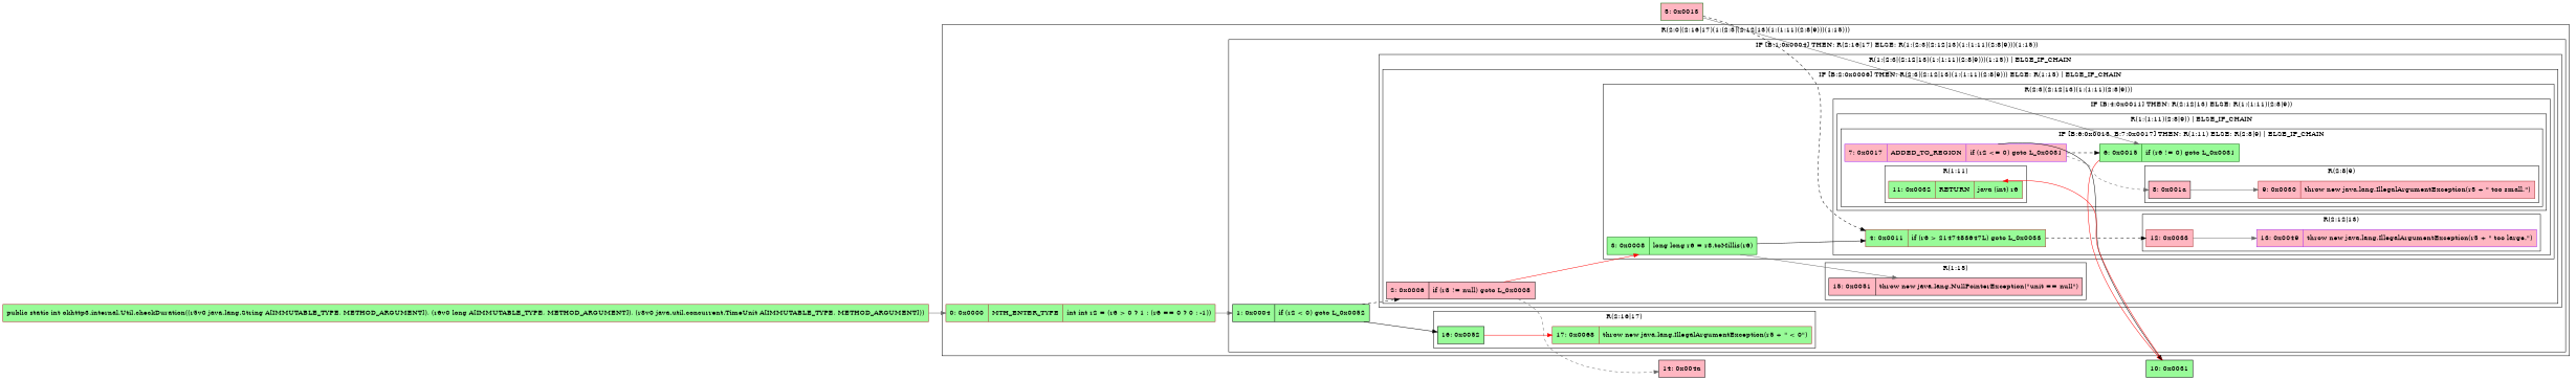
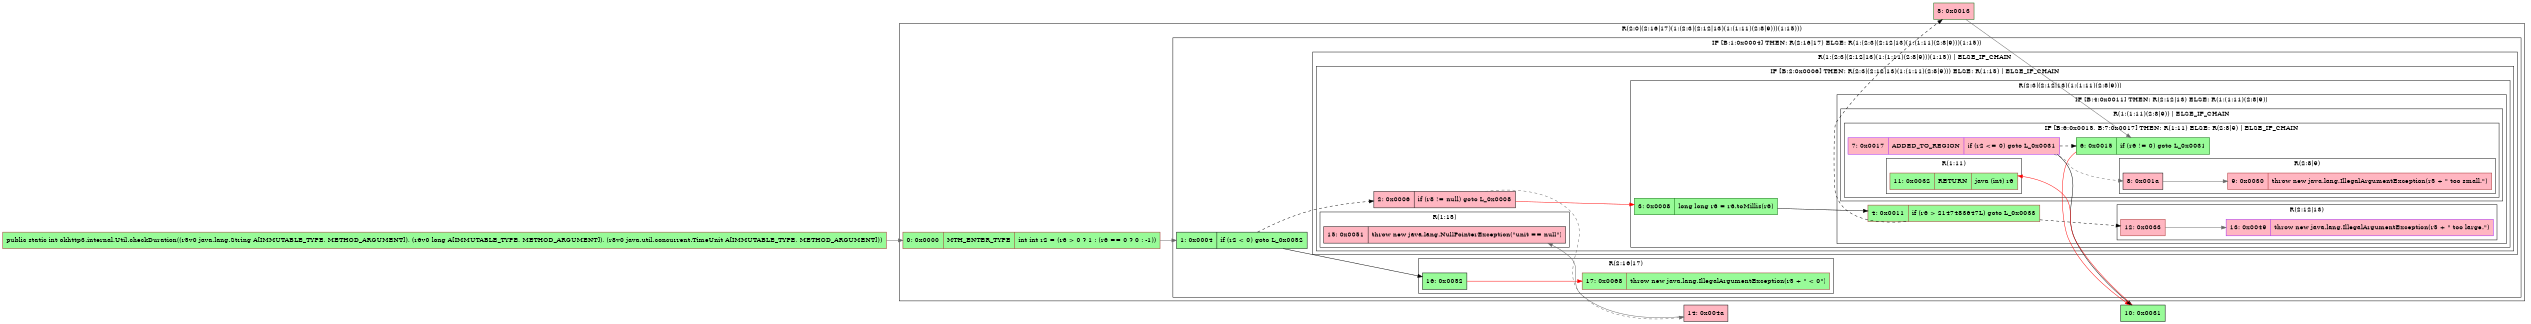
  digraph {
    rankdir=LR
    node [color=black fillcolor=palegreen shape=record style=filled]
    edge [color=gray40]
    n1 [label="{16\:\ 0x0052}"]
    n2 [color=brown label="{17\:\ 0x0068|throw new java.lang.IllegalArgumentException(r5 + \" \< 0\")\l}"]
    n3 [color=brown fillcolor=lightpink label="{12\:\ 0x0033}"]
    n4 [color=purple fillcolor=lightpink label="{13\:\ 0x0049|throw new java.lang.IllegalArgumentException(r5 + \" too large.\")\l}"]
    n5 [color=brown label="{11\:\ 0x0032|RETURN\l|java (int) r6\l}"]
    n6 [fillcolor=lightpink label="{8\:\ 0x001a}"]
    n7 [color=brown fillcolor=lightpink label="{9\:\ 0x0030|throw new java.lang.IllegalArgumentException(r5 + \" too small.\")\l}"]
    n8 [color=darkgreen label="{6\:\ 0x0015|if (r6 != 0) goto L_0x0031\l}"]
    n9 [color=purple fillcolor=lightpink label="{7\:\ 0x0017|ADDED_TO_REGION\l|if (r2 \<= 0) goto L_0x0031\l}"]
    n10 [color=brown label="{4\:\ 0x0011|if (r6 \> 2147483647L) goto L_0x0033\l}"]
-   n11 [color=darkgreen label="{3\:\ 0x0008|long long r6 = r8.toMillis(r6)\l}"]
+   n11 [color=darkgreen label="{3\:\ 0x0008|long long r6 = r6.toMillis(r6)\l}"]
    n12 [fillcolor=lightpink label="{15\:\ 0x0051|throw new java.lang.NullPointerException(\"unit == null\")\l}"]
    n13 [fillcolor=lightpink label="{2\:\ 0x0006|if (r8 != null) goto L_0x0008\l}"]
    n14 [label="{1\:\ 0x0004|if (r2 \< 0) goto L_0x0052\l}"]
    n15 [color=brown label="{0\:\ 0x0000|MTH_ENTER_TYPE\l|int int r2 = (r6 \> 0 ? 1 : (r6 == 0 ? 0 : \-1))\l}"]
    n16 [label="{10\:\ 0x0031}"]
    n17 [color=darkgreen fillcolor=lightpink label="{5\:\ 0x0013}"]
    n18 [fillcolor=lightpink label="{14\:\ 0x004a}"]
    n19 [color=brown label="{public static int okhttp3.internal.Util.checkDuration((r5v0 java.lang.String A[IMMUTABLE_TYPE, METHOD_ARGUMENT]), (r6v0 long A[IMMUTABLE_TYPE, METHOD_ARGUMENT]), (r8v0 java.util.concurrent.TimeUnit A[IMMUTABLE_TYPE, METHOD_ARGUMENT])) }"]
    subgraph cluster_1 {
      label="R(2:0|(2:16|17)(1:(2:3|(2:12|13)(1:(1:11)(2:8|9)))(1:15)))"
      n15
      subgraph cluster_2 {
        label="IF [B:1:0x0004] THEN: R(2:16|17) ELSE: R(1:(2:3|(2:12|13)(1:(1:11)(2:8|9)))(1:15))"
        n14
        subgraph cluster_3 {
          label="R(2:16|17)"
          n1
          n2
        }
        subgraph cluster_4 {
          label="R(1:(2:3|(2:12|13)(1:(1:11)(2:8|9)))(1:15)) | ELSE_IF_CHAIN\l"
          subgraph cluster_5 {
            label="IF [B:2:0x0006] THEN: R(2:3|(2:12|13)(1:(1:11)(2:8|9))) ELSE: R(1:15) | ELSE_IF_CHAIN\l"
            n13
            subgraph cluster_6 {
              label="R(2:3|(2:12|13)(1:(1:11)(2:8|9)))"
              n11
              subgraph cluster_7 {
                label="IF [B:4:0x0011] THEN: R(2:12|13) ELSE: R(1:(1:11)(2:8|9))"
                n10
                subgraph cluster_8 {
                  label="R(2:12|13)"
                  n3
                  n4
                }
                subgraph cluster_9 {
                  label="R(1:(1:11)(2:8|9)) | ELSE_IF_CHAIN\l"
                  subgraph cluster_10 {
                    label="IF [B:6:0x0015, B:7:0x0017] THEN: R(1:11) ELSE: R(2:8|9) | ELSE_IF_CHAIN\l"
                    n8
                    n9
                    subgraph cluster_11 {
                      label="R(1:11)"
                      n5
                    }
                    subgraph cluster_12 {
                      label="R(2:8|9)"
                      n6
                      n7
                    }
                  }
                }
              }
            }
            subgraph cluster_13 {
              label="R(1:15)"
              n12
            }
          }
        }
      }
    }
    n1 -> n2 [color=red]
    n3 -> n4
    n6 -> n7
    n8 -> n16 [color=red]
    n9 -> n6 [style=dashed]
    n9 -> n8 [color=black style=dashed]
    n9 -> n16 [color=black]
    n10 -> n3 [color=black style=dashed]
-   n17 -> n10 [color=black style=dashed]
+   n10 -> n17 [color=black style=dashed]
    n11 -> n10 [color=black]
    n13 -> n11 [color=red]
    n13 -> n18 [style=dashed]
    n14 -> n1 [color=black]
    n14 -> n13 [color=black style=dashed]
    n15 -> n14
    n16 -> n5 [color=red]
    n17 -> n8
-   n11 -> n12
+   n18 -> n12
    n19 -> n15
  }
